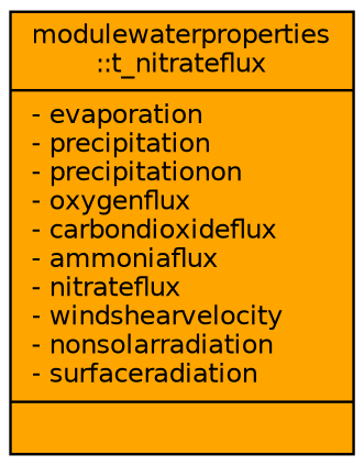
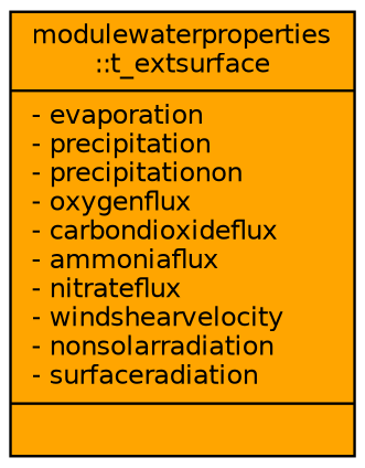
  digraph {
-   n1 [color=black fillcolor=orange fontcolor=black fontname=Helvetica fontsize=10 height=0.2 label="{modulewaterproperties\l::t_nitrateflux\n|- evaporation\l- precipitation\l- precipitationon\l- oxygenflux\l- carbondioxideflux\l- ammoniaflux\l- nitrateflux\l- windshearvelocity\l- nonsolarradiation\l- surfaceradiation\l|}" shape=record style=filled width=0.4]
+   n1 [color=black fillcolor=orange fontcolor=black fontname=Helvetica fontsize=10 height=0.2 label="{modulewaterproperties\l::t_extsurface\n|- evaporation\l- precipitation\l- precipitationon\l- oxygenflux\l- carbondioxideflux\l- ammoniaflux\l- nitrateflux\l- windshearvelocity\l- nonsolarradiation\l- surfaceradiation\l|}" shape=record style=filled width=0.4]
  }
